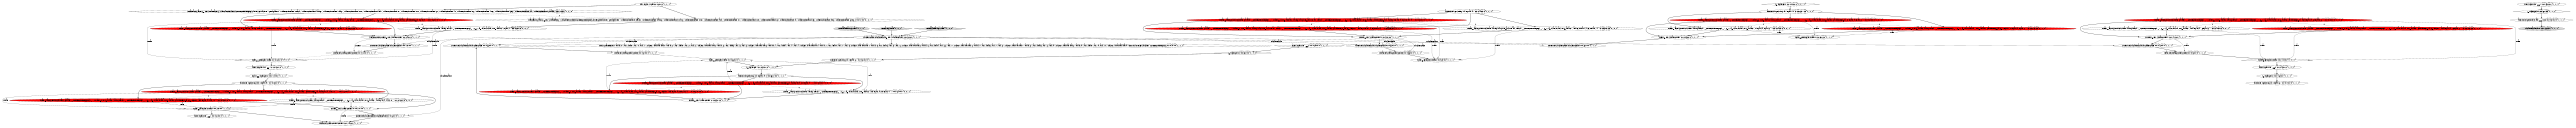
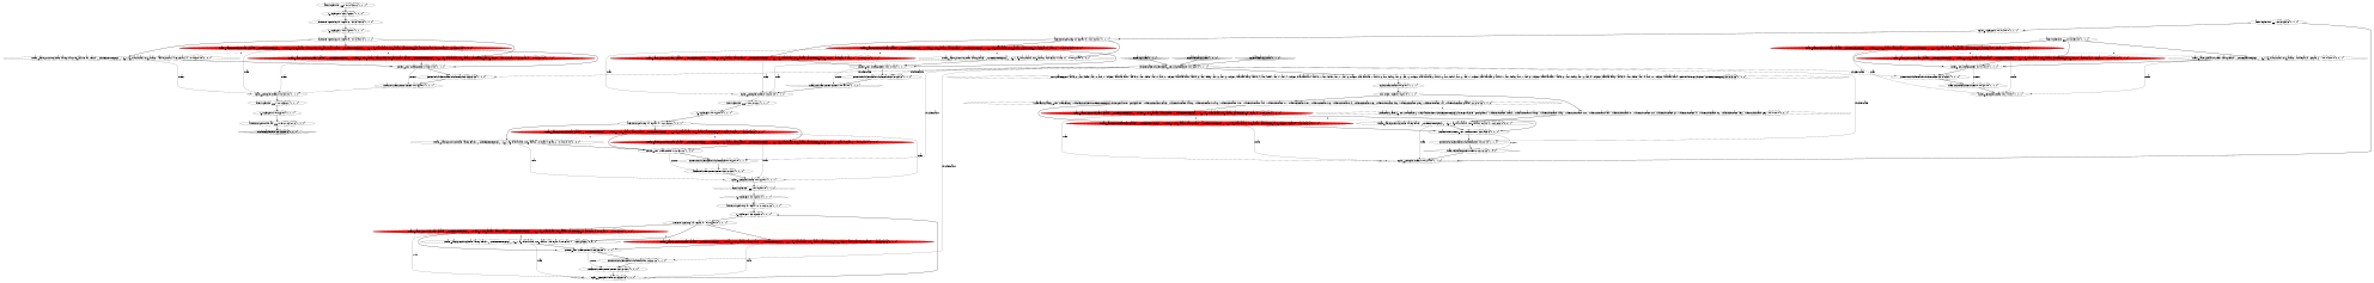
  digraph {
    node [fillcolor=white shape=ellipse style=filled]
    edge [style=bold]
    n1 [label="List<Tuple> tuples@@@6@@@['1', '1', '1']"]
    n2 [label="StreamFactory factory = new StreamFactory().withCollectionZkHost(COLLECTIONORALIAS,cluster.getZkServer().getZkAddress()).withFunctionName(\"search\",).withFunctionName(\"having\",).withFunctionName(\"rollup\",).withFunctionName(\"sum\",).withFunctionName(\"and\",).withFunctionName(\"or\",).withFunctionName(\"not\",).withFunctionName(\"gt\",).withFunctionName(\"lt\",).withFunctionName(\"eq\",).withFunctionName(\"lteq\",).withFunctionName(\"gteq\",).withFunctionName(\"val\",).withFunctionName(\"parallel\",)@@@7@@@['1', '1', '0']"]
    n3 [label="StreamFactory factory = new StreamFactory().withCollectionZkHost(COLLECTIONORALIAS,cluster.getZkServer().getZkAddress()).withFunctionName(\"search\",).withFunctionName(\"having\",).withFunctionName(\"rollup\",).withFunctionName(\"sum\",).withFunctionName(\"and\",).withFunctionName(\"or\",).withFunctionName(\"not\",).withFunctionName(\"gt\",).withFunctionName(\"lt\",).withFunctionName(\"eq\",).withFunctionName(\"lteq\",).withFunctionName(\"gteq\",)@@@7@@@['0', '0', '1']"]
    n4 [fillcolor=red label="stream = factory.constructStream(\"parallel(\" + COLLECTIONORALIAS + \", workers=2, sort=\"a_f asc\", having(search(\" + COLLECTIONORALIAS + \", q=*:*, fl=\"id,a_s,a_i,a_f\", sort=\"a_f asc\", partitionKeys=id), eq(a_i, 9)))\")@@@8@@@['1', '0', '0']"]
    n5 [fillcolor=red label="stream = factory.constructStream(\"parallel(\" + COLLECTIONORALIAS + \", workers=2, sort=\"a_f asc\", having(search(\" + COLLECTIONORALIAS + \", q=*:*, fl=\"id,a_s,a_i,a_f\", sort=\"a_f asc\", partitionKeys=id, qt=\"/export\"), eq(a_i, 9)))\")@@@8@@@['0', '1', '0']"]
    n6 [label="stream = factory.constructStream(\"having(search(\" + COLLECTIONORALIAS + \", q=*:*, fl=\"id,a_s,a_i,a_f\", sort=\"a_f asc\"), eq(a_i, 9))\")@@@8@@@['0', '0', '1']"]
    n7 [label="assert(tuples.size() == 1)@@@21@@@['1', '1', '1']"]
-   n8 [label="t = tuples.get(0)@@@22@@@['1', '1', '1']" shape=diamond]
+   n8 [label="t = tuples.get(0)@@@22@@@['1', '1', '1']"]
    n9 [label="assertTrue(t.getString(\"id\").equals(\"9\"))@@@23@@@['1', '1', '1']"]
    n10 [fillcolor=red label="stream = factory.constructStream(\"parallel(\" + COLLECTIONORALIAS + \", workers=2, sort=\"a_f asc\", having(rollup(over=a_f, sum(a_i), search(\" + COLLECTIONORALIAS + \", q=*:*, fl=\"id,a_s,a_i,a_f\", sort=\"a_f asc\", partitionKeys=a_f, qt=\"/export\")), and(eq(sum(a_i), 9),eq(sum(a_i),9))))\")@@@50@@@['0', '1', '0']"]
    n11 [label="tuples = getTuples(stream)@@@54@@@['1', '1', '1']"]
    n12 [label="context = new StreamContext()@@@51@@@['1', '1', '1']"]
    n13 [label="assert(tuples.size() == 1)@@@55@@@['1', '1', '1']"]
    n14 [label="context.setSolrClientCache(solrClientCache)@@@52@@@['1', '1', '1']"]
    n15 [label="stream.setStreamContext(context)@@@53@@@['1', '1', '1']"]
    n16 [fillcolor=red label="stream = factory.constructStream(\"parallel(\" + COLLECTIONORALIAS + \", workers=2, sort=\"a_f asc\", having(search(\" + COLLECTIONORALIAS + \", q=*:*, fl=\"id,a_s,a_i,a_f\", sort=\"a_f asc\", partitionKeys=id), and(eq(a_i, 9),lt(a_i, 10))))\")@@@16@@@['1', '0', '0']"]
    n17 [fillcolor=red label="stream = factory.constructStream(\"parallel(\" + COLLECTIONORALIAS + \", workers=2, sort=\"a_f asc\", having(search(\" + COLLECTIONORALIAS + \", q=*:*, fl=\"id,a_s,a_i,a_f\", sort=\"a_f asc\", partitionKeys=id, qt=\"/export\"), and(eq(a_i, 9),lt(a_i, 10))))\")@@@16@@@['0', '1', '0']"]
-   n18 [label="tuples = getTuples(stream)@@@20@@@['1', '1', '1']" shape=diamond]
+   n18 [label="tuples = getTuples(stream)@@@20@@@['1', '1', '1']"]
    n19 [label="stream = factory.constructStream(\"having(search(\" + COLLECTIONORALIAS + \", q=*:*, fl=\"id,a_s,a_i,a_f\", sort=\"a_f asc\"), and(eq(a_i, 9),lt(a_i, 10)))\")@@@16@@@['0', '0', '1']"]
    n20 [label="context = new StreamContext()@@@17@@@['1', '1', '1']"]
    n21 [label="context.setSolrClientCache(solrClientCache)@@@18@@@['1', '1', '1']"]
-   n22 [label="stream.setStreamContext(context)@@@19@@@['1', '1', '1']"]
+   n22 [label="stream.setStreamContext(context)@@@19@@@['1', '1', '1']" shape=diamond]
    n23 [label="context.setSolrClientCache(solrClientCache)@@@26@@@['1', '1', '1']"]
+   n24 [label="stream.setStreamContext(context)@@@27@@@['1', '1', '1']"]
    n25 [label="tuples = getTuples(stream)@@@28@@@['1', '1', '1']"]
    n26 [fillcolor=red label="stream = factory.constructStream(\"parallel(\" + COLLECTIONORALIAS + \", workers=2, sort=\"a_f asc\",having(search(\" + COLLECTIONORALIAS + \", q=*:*, fl=\"id,a_s,a_i,a_f\", sort=\"a_f asc\", partitionKeys=id), or(eq(a_i, 9),eq(a_i, 8))))\")@@@24@@@['1', '0', '0']"]
    n27 [label="context = new StreamContext()@@@25@@@['1', '1', '1']"]
    n28 [fillcolor=red label="stream = factory.constructStream(\"parallel(\" + COLLECTIONORALIAS + \", workers=2, sort=\"a_f asc\",having(search(\" + COLLECTIONORALIAS + \", q=*:*, fl=\"id,a_s,a_i,a_f\", sort=\"a_f asc\", partitionKeys=id, qt=\"/export\"), or(eq(a_i, 9),eq(a_i, 8))))\")@@@24@@@['0', '1', '0']"]
    n29 [label="stream = factory.constructStream(\"having(search(\" + COLLECTIONORALIAS + \", q=*:*, fl=\"id,a_s,a_i,a_f\", sort=\"a_f asc\"), or(eq(a_i, 9),eq(a_i, 8)))\")@@@24@@@['0', '0', '1']"]
    n30 [label="assert(tuples.size() == 2)@@@29@@@['1', '1', '1']" shape=diamond]
    n31 [fillcolor=red label="stream = factory.constructStream(\"parallel(\" + COLLECTIONORALIAS + \", workers=2, sort=\"a_f asc\", having(search(\" + COLLECTIONORALIAS + \", q=*:*, fl=\"id,a_s,a_i,a_f\", sort=\"a_f asc\", partitionKeys=id, qt=\"/export\"), and(eq(a_i, 9),not(eq(a_i, 9)))))\")@@@34@@@['0', '1', '0']"]
    n32 [label="context = new StreamContext()@@@35@@@['1', '1', '1']"]
-   n33 [label="tuples = getTuples(stream)@@@38@@@['1', '1', '1']"]
+   n33 [label="tuples = getTuples(stream)@@@38@@@['1', '1', '1']" shape=diamond]
    n34 [label="stream.setStreamContext(context)@@@37@@@['1', '1', '1']"]
    n35 [label="context.setSolrClientCache(solrClientCache)@@@36@@@['1', '1', '1']"]
    n36 [label="t = tuples.get(1)@@@32@@@['1', '1', '1']"]
    n37 [label="t = tuples.get(0)@@@30@@@['1', '1', '1']" shape=diamond]
    n38 [label="assertTrue(t.getString(\"id\").equals(\"8\"))@@@31@@@['1', '1', '1']"]
-   n39 [label="t = tuples.get(0)@@@56@@@['1', '1', '1']" shape=diamond]
+   n39 [label="t = tuples.get(0)@@@56@@@['1', '1', '1']"]
    n40 [label="context.setSolrClientCache(solrClientCache)@@@10@@@['1', '1', '1']"]
-   n41 [label="stream.setStreamContext(context)@@@11@@@['1', '1', '1']"]
+   n41 [label="stream.setStreamContext(context)@@@11@@@['1', '1', '1']" shape=diamond]
    n42 [label="tuples = getTuples(stream)@@@12@@@['1', '1', '1']" shape=diamond]
    n43 [label="assertTrue(t.getDouble(\"a_f\") == 10.0D)@@@57@@@['1', '1', '1']"]
-   n44 [fillcolor=lightgray label="solrClientCache.close()@@@58@@@['1', '1', '1']"]
-   n45 [fillcolor=lightgray label="testParallelHavingStream['0', '1', '0']"]
+   n44 [fillcolor=lightgray label="solrClientCache.close()@@@58@@@['1', '1', '1']" shape=diamond]
+   n45 [fillcolor=lightgray label="testParallelHavingStream['0', '1', '0']" shape=diamond]
    n46 [label="SolrClientCache solrClientCache = new SolrClientCache()@@@3@@@['1', '1', '1']"]
    n47 [label="context.setSolrClientCache(solrClientCache)@@@42@@@['1', '1', '1']"]
    n48 [label="new UpdateRequest().add(id,\"0\",\"a_s\",\"hello0\",\"a_i\",\"0\",\"a_f\",\"1\",\"subject\",\"blah blah blah 0\").add(id,\"2\",\"a_s\",\"hello0\",\"a_i\",\"2\",\"a_f\",\"2\",\"subject\",\"blah blah blah 2\").add(id,\"3\",\"a_s\",\"hello3\",\"a_i\",\"3\",\"a_f\",\"3\",\"subject\",\"blah blah blah 3\").add(id,\"4\",\"a_s\",\"hello4\",\"a_i\",\"4\",\"a_f\",\"4\",\"subject\",\"blah blah blah 4\").add(id,\"1\",\"a_s\",\"hello0\",\"a_i\",\"1\",\"a_f\",\"5\",\"subject\",\"blah blah blah 1\").add(id,\"5\",\"a_s\",\"hello3\",\"a_i\",\"5\",\"a_f\",\"6\",\"subject\",\"blah blah blah 5\").add(id,\"6\",\"a_s\",\"hello4\",\"a_i\",\"6\",\"a_f\",\"7\",\"subject\",\"blah blah blah 6\").add(id,\"7\",\"a_s\",\"hello3\",\"a_i\",\"7\",\"a_f\",\"8\",\"subject\",\"blah blah blah 7\").add(id,\"8\",\"a_s\",\"hello3\",\"a_i\",\"8\",\"a_f\",\"9\",\"subject\",\"blah blah blah 8\").add(id,\"9\",\"a_s\",\"hello0\",\"a_i\",\"9\",\"a_f\",\"10\",\"subject\",\"blah blah blah 9\").commit(cluster.getSolrClient(),COLLECTIONORALIAS)@@@4@@@['1', '1', '1']"]
    n49 [label="assert(tuples.size() == 1)@@@13@@@['1', '1', '1']"]
    n50 [label="Tuple t = tuples.get(0)@@@14@@@['1', '1', '1']"]
    n51 [label="assertTrue(t.getString(\"id\").equals(\"9\"))@@@15@@@['1', '1', '1']"]
    n52 [label="stream = factory.constructStream(\"having(search(\" + COLLECTIONORALIAS + \", q=*:*, fl=\"id,a_s,a_i,a_f\", sort=\"a_f asc\"), and(eq(a_i, 9),not(eq(a_i, 9))))\")@@@34@@@['0', '0', '1']"]
    n53 [label="stream.setStreamContext(context)@@@43@@@['1', '1', '1']"]
+   n54 [label="TupleStream stream@@@5@@@['1', '1', '1']"]
    n55 [label="StreamContext context = new StreamContext()@@@9@@@['1', '1', '1']"]
    n56 [fillcolor=lightgray label="testHavingStream['0', '0', '1']" shape=diamond]
    n57 [label="assertTrue(t.getString(\"id\").equals(\"9\"))@@@49@@@['1', '1', '1']"]
    n58 [label="stream = factory.constructStream(\"having(rollup(over=a_f, sum(a_i), search(\" + COLLECTIONORALIAS + \", q=*:*, fl=\"id,a_s,a_i,a_f\", sort=\"a_f asc\")), and(eq(sum(a_i), 9),eq(sum(a_i), 9)))\")@@@50@@@['0', '0', '1']"]
    n59 [fillcolor=red label="stream = factory.constructStream(\"parallel(\" + COLLECTIONORALIAS + \", workers=2, sort=\"a_f asc\", having(rollup(over=a_f, sum(a_i), search(\" + COLLECTIONORALIAS + \", q=*:*, fl=\"id,a_s,a_i,a_f\", sort=\"a_f asc\", partitionKeys=a_f)), and(eq(sum(a_i), 9),eq(sum(a_i),9))))\")@@@50@@@['1', '0', '0']"]
-   n60 [label="tuples = getTuples(stream)@@@44@@@['1', '1', '1']" shape=diamond]
+   n60 [label="tuples = getTuples(stream)@@@44@@@['1', '1', '1']"]
    n61 [label="assert(tuples.size() == 2)@@@45@@@['1', '1', '1']"]
    n62 [label="t = tuples.get(0)@@@46@@@['1', '1', '1']"]
    n63 [label="stream = factory.constructStream(\"having(search(\" + COLLECTIONORALIAS + \", q=*:*, fl=\"id,a_s,a_i,a_f\", sort=\"a_f asc\"), and(lteq(a_i, 9), gteq(a_i, 8)))\")@@@40@@@['0', '0', '1']"]
    n64 [label="context = new StreamContext()@@@41@@@['1', '1', '1']"]
    n65 [fillcolor=lightgray label="testParallelHavingStream['1', '0', '0']" shape=diamond]
    n66 [label="assertTrue(t.getString(\"id\").equals(\"8\"))@@@47@@@['1', '1', '1']"]
+   n67 [label="t = tuples.get(1)@@@48@@@['1', '1', '1']"]
+   n68 [label="assert(tuples.size() == 0)@@@39@@@['1', '1', '1']"]
    n69 [fillcolor=red label="stream = factory.constructStream(\"parallel(\" + COLLECTIONORALIAS + \", workers=2, sort=\"a_f asc\",having(search(\" + COLLECTIONORALIAS + \", q=*:*, fl=\"id,a_s,a_i,a_f\", sort=\"a_f asc\", partitionKeys=id, qt=\"/export\"), and(lteq(a_i, 9), gteq(a_i, 8))))\")@@@40@@@['0', '1', '0']"]
    n70 [fillcolor=red label="stream = factory.constructStream(\"parallel(\" + COLLECTIONORALIAS + \", workers=2, sort=\"a_f asc\",having(search(\" + COLLECTIONORALIAS + \", q=*:*, fl=\"id,a_s,a_i,a_f\", sort=\"a_f asc\", partitionKeys=id), and(lteq(a_i, 9), gteq(a_i, 8))))\")@@@40@@@['1', '0', '0']"]
    n71 [label="assertTrue(t.getString(\"id\").equals(\"9\"))@@@33@@@['1', '1', '1']"]
    n72 [fillcolor=red label="stream = factory.constructStream(\"parallel(\" + COLLECTIONORALIAS + \", workers=2, sort=\"a_f asc\", having(search(\" + COLLECTIONORALIAS + \", q=*:*, fl=\"id,a_s,a_i,a_f\", sort=\"a_f asc\", partitionKeys=id), and(eq(a_i, 9),not(eq(a_i, 9)))))\")@@@34@@@['1', '0', '0']"]
    n1 -> n2
    n1 -> n3
    n2 -> n3 [label=0 style=dashed]
    n2 -> n4
    n2 -> n5
    n3 -> n6
    n4 -> n5 [label=0 style=dashed]
    n4 -> n6 [label=0 style=dashed]
    n4 -> n42 [label=stream style=solid]
    n4 -> n55
    n5 -> n42 [label=stream style=solid]
    n5 -> n55
    n6 -> n42 [label=stream style=solid]
    n6 -> n55
+   n7 -> n8
    n8 -> n9
    n9 -> n26
    n9 -> n28
    n9 -> n29
    n10 -> n11 [label=stream style=solid]
    n10 -> n12
+   n11 -> n13
    n12 -> n14
-   n12 -> n15 [label=solrClientCache style=solid]
+   n12 -> n15 [label=context style=solid]
    n13 -> n39
    n14 -> n15
-   n15 -> n11
+   n15 -> n11 [style=solid]
    n16 -> n17 [label=0 style=dashed]
    n16 -> n18 [label=stream style=solid]
    n16 -> n19 [label=0 style=dashed]
    n16 -> n20
    n17 -> n18 [label=stream style=solid]
    n17 -> n20
-   n18 -> n7
+   n18 -> n7 [style=solid]
    n19 -> n18 [label=stream style=solid]
    n19 -> n20
    n20 -> n21
-   n20 -> n22 [label=stream style=solid]
+   n20 -> n22 [label=context style=solid]
    n21 -> n22
-   n18 -> n22
+   n22 -> n18
+   n23 -> n24
+   n24 -> n25
+   n25 -> n30
    n26 -> n25 [label=stream style=solid]
    n26 -> n27
    n26 -> n28 [label=0 style=dashed]
    n26 -> n29 [label=0 style=dashed]
    n27 -> n23
+   n27 -> n24 [label=context style=solid]
    n28 -> n25 [label=stream style=solid]
    n28 -> n27
    n29 -> n25 [label=stream style=solid]
    n29 -> n27
-   n30 -> n37
+   n30 -> n37 [style=solid]
    n31 -> n32
    n31 -> n33 [label=stream style=solid]
+   n32 -> n34 [label=context style=solid]
    n32 -> n35
    n33 -> n36
-   n34 -> n33 [style=solid]
+   n34 -> n33
    n35 -> n34
    n36 -> n71
    n37 -> n38
    n38 -> n36
    n39 -> n43
    n40 -> n41
-   n41 -> n42 [style=dashed]
-   n42 -> n49
+   n41 -> n42
+   n49 -> n42
    n43 -> n44
    n45 -> n46
    n46 -> n14 [label=solrClientCache style=solid]
    n46 -> n21 [label=solrClientCache style=solid]
    n46 -> n23 [label=solrClientCache style=solid]
    n46 -> n35 [label=solrClientCache style=solid]
    n46 -> n40 [label=solrClientCache style=solid]
    n46 -> n47 [label=solrClientCache style=solid]
    n46 -> n48
    n47 -> n53
-   n49 -> n50 [style=dashed]
+   n48 -> n54
+   n49 -> n50
    n50 -> n51
    n51 -> n16
    n51 -> n17
    n51 -> n19
    n52 -> n32
    n52 -> n33 [label=stream style=solid]
    n53 -> n60
+   n54 -> n1
    n55 -> n40
    n55 -> n41 [label=context style=solid]
    n56 -> n46
    n57 -> n10
    n57 -> n58
    n57 -> n59
    n58 -> n11 [label=stream style=solid]
    n58 -> n12
    n59 -> n10 [label=0 style=dashed]
    n59 -> n11 [label=stream style=solid]
    n59 -> n12
    n59 -> n58 [label=0 style=dashed]
-   n60 -> n61
    n61 -> n62
    n62 -> n66
    n63 -> n60 [label=stream style=solid]
    n63 -> n64
    n64 -> n47
-   n64 -> n53 [label=stream style=solid]
+   n64 -> n53 [label=context style=solid]
    n65 -> n46
+   n66 -> n67
+   n67 -> n57
+   n68 -> n63
+   n68 -> n69
+   n68 -> n70
    n69 -> n60 [label=stream style=solid]
    n69 -> n64
    n70 -> n60 [label=stream style=solid]
    n70 -> n63 [label=0 style=dashed]
    n70 -> n64
    n70 -> n69 [label=0 style=dashed]
    n71 -> n31
    n71 -> n52
    n71 -> n72
    n72 -> n31 [label=0 style=dashed]
    n72 -> n32
    n72 -> n33 [label=stream style=solid]
    n72 -> n52 [label=0 style=dashed]
  }
